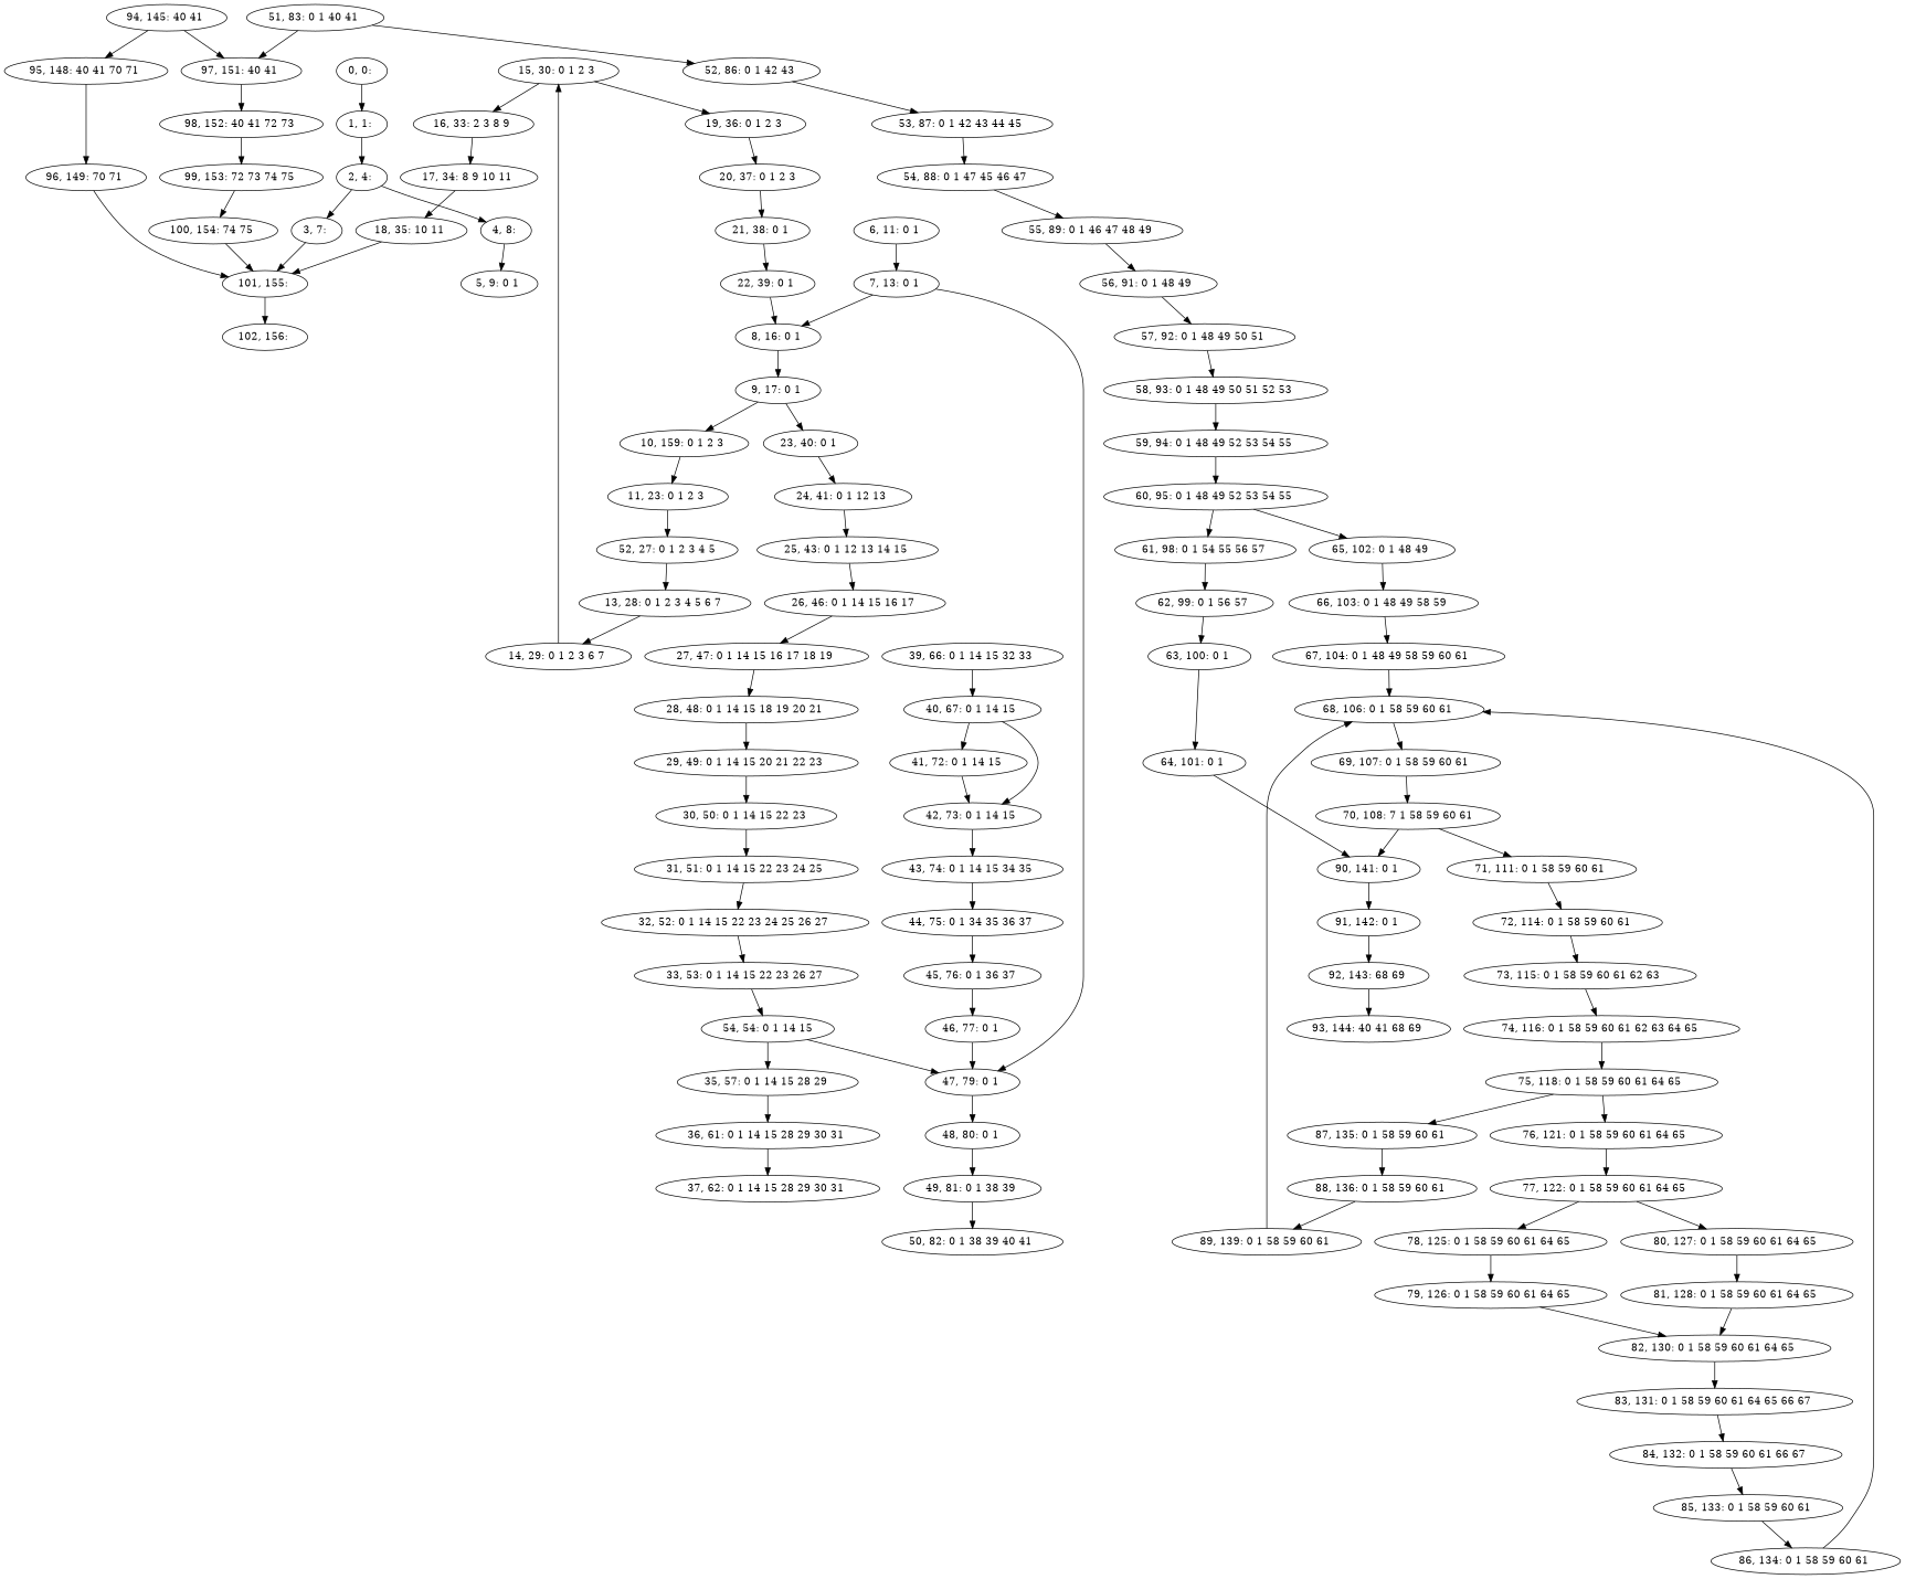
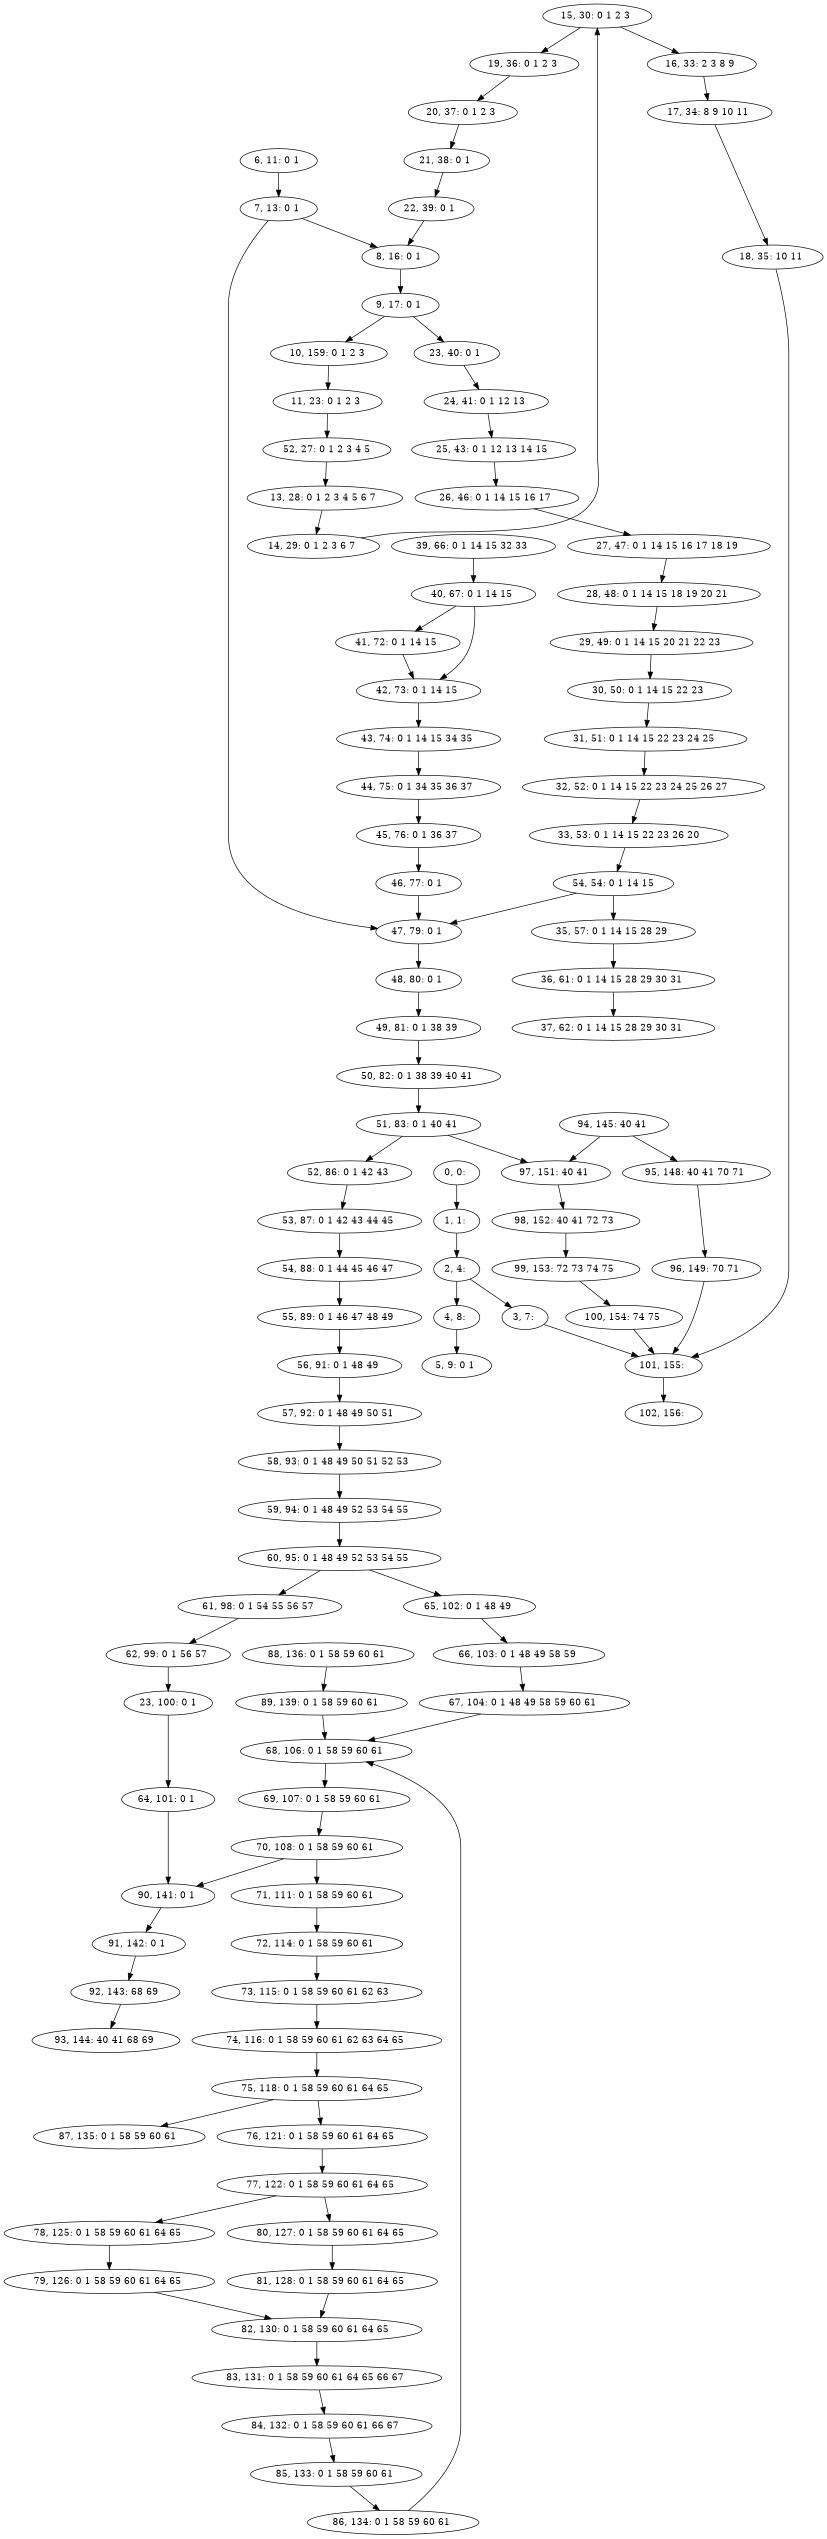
  digraph {
    n1 [label="0, 0: "]
    n2 [label="1, 1: "]
    n3 [label="2, 4: "]
    n4 [label="3, 7: "]
    n5 [label="4, 8: "]
    n6 [label="101, 155: "]
    n7 [label="5, 9: 0 1 "]
    n8 [label="102, 156: "]
    n9 [label="6, 11: 0 1 "]
    n10 [label="7, 13: 0 1 "]
    n11 [label="8, 16: 0 1 "]
    n12 [label="47, 79: 0 1 "]
    n13 [label="9, 17: 0 1 "]
    n14 [label="48, 80: 0 1 "]
    n15 [label="10, 159: 0 1 2 3 "]
    n16 [label="23, 40: 0 1 "]
    n17 [label="11, 23: 0 1 2 3 "]
    n18 [label="24, 41: 0 1 12 13 "]
    n19 [label="52, 27: 0 1 2 3 4 5"]
    n20 [label="13, 28: 0 1 2 3 4 5 6 7 "]
    n21 [label="14, 29: 0 1 2 3 6 7 "]
    n22 [label="15, 30: 0 1 2 3 "]
    n23 [label="16, 33: 2 3 8 9 "]
    n24 [label="19, 36: 0 1 2 3 "]
    n25 [label="17, 34: 8 9 10 11 "]
    n26 [label="20, 37: 0 1 2 3 "]
    n27 [label="18, 35: 10 11 "]
    n28 [label="21, 38: 0 1 "]
    n29 [label="22, 39: 0 1 "]
    n30 [label="25, 43: 0 1 12 13 14 15 "]
    n31 [label="26, 46: 0 1 14 15 16 17 "]
    n32 [label="27, 47: 0 1 14 15 16 17 18 19 "]
    n33 [label="28, 48: 0 1 14 15 18 19 20 21 "]
    n34 [label="29, 49: 0 1 14 15 20 21 22 23 "]
    n35 [label="30, 50: 0 1 14 15 22 23 "]
    n36 [label="31, 51: 0 1 14 15 22 23 24 25 "]
    n37 [label="32, 52: 0 1 14 15 22 23 24 25 26 27 "]
-   n38 [label="33, 53: 0 1 14 15 22 23 26 27 "]
+   n38 [label="33, 53: 0 1 14 15 22 23 26 20"]
    n39 [label="54, 54: 0 1 14 15"]
    n40 [label="35, 57: 0 1 14 15 28 29 "]
    n41 [label="36, 61: 0 1 14 15 28 29 30 31 "]
    n42 [label="37, 62: 0 1 14 15 28 29 30 31 "]
    n43 [label="39, 66: 0 1 14 15 32 33 "]
    n44 [label="40, 67: 0 1 14 15 "]
    n45 [label="41, 72: 0 1 14 15 "]
    n46 [label="42, 73: 0 1 14 15 "]
    n47 [label="43, 74: 0 1 14 15 34 35 "]
    n48 [label="44, 75: 0 1 34 35 36 37 "]
    n49 [label="45, 76: 0 1 36 37 "]
    n50 [label="46, 77: 0 1 "]
    n51 [label="49, 81: 0 1 38 39 "]
    n52 [label="50, 82: 0 1 38 39 40 41 "]
    n53 [label="51, 83: 0 1 40 41 "]
    n54 [label="52, 86: 0 1 42 43 "]
    n55 [label="97, 151: 40 41 "]
    n56 [label="53, 87: 0 1 42 43 44 45 "]
    n57 [label="98, 152: 40 41 72 73 "]
-   n58 [label="54, 88: 0 1 47 45 46 47"]
+   n58 [label="54, 88: 0 1 44 45 46 47 "]
    n59 [label="55, 89: 0 1 46 47 48 49 "]
    n60 [label="56, 91: 0 1 48 49 "]
    n61 [label="57, 92: 0 1 48 49 50 51 "]
    n62 [label="58, 93: 0 1 48 49 50 51 52 53 "]
    n63 [label="59, 94: 0 1 48 49 52 53 54 55 "]
    n64 [label="60, 95: 0 1 48 49 52 53 54 55 "]
    n65 [label="61, 98: 0 1 54 55 56 57 "]
    n66 [label="65, 102: 0 1 48 49 "]
    n67 [label="62, 99: 0 1 56 57 "]
    n68 [label="66, 103: 0 1 48 49 58 59 "]
-   n69 [label="63, 100: 0 1 "]
+   n69 [label="23, 100: 0 1"]
    n70 [label="64, 101: 0 1 "]
    n71 [label="90, 141: 0 1 "]
    n72 [label="91, 142: 0 1 "]
    n73 [label="67, 104: 0 1 48 49 58 59 60 61 "]
    n74 [label="68, 106: 0 1 58 59 60 61 "]
    n75 [label="69, 107: 0 1 58 59 60 61 "]
-   n76 [label="70, 108: 7 1 58 59 60 61"]
+   n76 [label="70, 108: 0 1 58 59 60 61 "]
    n77 [label="71, 111: 0 1 58 59 60 61 "]
    n78 [label="72, 114: 0 1 58 59 60 61 "]
    n79 [label="73, 115: 0 1 58 59 60 61 62 63 "]
    n80 [label="74, 116: 0 1 58 59 60 61 62 63 64 65 "]
    n81 [label="75, 118: 0 1 58 59 60 61 64 65 "]
    n82 [label="76, 121: 0 1 58 59 60 61 64 65 "]
    n83 [label="87, 135: 0 1 58 59 60 61 "]
    n84 [label="77, 122: 0 1 58 59 60 61 64 65 "]
    n85 [label="88, 136: 0 1 58 59 60 61 "]
    n86 [label="78, 125: 0 1 58 59 60 61 64 65 "]
    n87 [label="80, 127: 0 1 58 59 60 61 64 65 "]
    n88 [label="79, 126: 0 1 58 59 60 61 64 65 "]
    n89 [label="81, 128: 0 1 58 59 60 61 64 65 "]
    n90 [label="82, 130: 0 1 58 59 60 61 64 65 "]
    n91 [label="83, 131: 0 1 58 59 60 61 64 65 66 67 "]
    n92 [label="84, 132: 0 1 58 59 60 61 66 67 "]
    n93 [label="85, 133: 0 1 58 59 60 61 "]
    n94 [label="86, 134: 0 1 58 59 60 61 "]
    n95 [label="89, 139: 0 1 58 59 60 61 "]
    n96 [label="92, 143: 68 69 "]
    n97 [label="93, 144: 40 41 68 69 "]
    n98 [label="94, 145: 40 41 "]
    n99 [label="95, 148: 40 41 70 71 "]
    n100 [label="96, 149: 70 71 "]
    n101 [label="99, 153: 72 73 74 75 "]
    n102 [label="100, 154: 74 75 "]
    n1 -> n2
    n2 -> n3
    n3 -> n4
    n3 -> n5
    n4 -> n6
    n5 -> n7
    n6 -> n8
    n9 -> n10
    n10 -> n11
    n10 -> n12
    n11 -> n13
    n12 -> n14
    n13 -> n15
    n13 -> n16
    n14 -> n51
    n15 -> n17
    n16 -> n18
    n17 -> n19
    n18 -> n30
    n19 -> n20
    n20 -> n21
    n21 -> n22
    n22 -> n23
    n22 -> n24
    n23 -> n25
    n24 -> n26
    n25 -> n27
    n26 -> n28
    n27 -> n6
    n28 -> n29
    n29 -> n11
    n30 -> n31
    n31 -> n32
    n32 -> n33
    n33 -> n34
    n34 -> n35
    n35 -> n36
    n36 -> n37
    n37 -> n38
    n38 -> n39
    n39 -> n12
    n39 -> n40
    n40 -> n41
    n41 -> n42
    n43 -> n44
    n44 -> n45
    n44 -> n46
    n45 -> n46
    n46 -> n47
    n47 -> n48
    n48 -> n49
    n49 -> n50
    n50 -> n12
    n51 -> n52
+   n52 -> n53
    n53 -> n54
    n53 -> n55
    n54 -> n56
    n55 -> n57
    n56 -> n58
    n57 -> n101
    n58 -> n59
    n59 -> n60
    n60 -> n61
    n61 -> n62
    n62 -> n63
    n63 -> n64
    n64 -> n65
    n64 -> n66
    n65 -> n67
    n66 -> n68
    n67 -> n69
    n68 -> n73
    n69 -> n70
    n70 -> n71
    n71 -> n72
    n72 -> n96
    n73 -> n74
    n74 -> n75
    n75 -> n76
    n76 -> n71
    n76 -> n77
    n77 -> n78
    n78 -> n79
    n79 -> n80
    n80 -> n81
    n81 -> n82
    n81 -> n83
    n82 -> n84
-   n83 -> n85
    n84 -> n86
    n84 -> n87
    n85 -> n95
    n86 -> n88
    n87 -> n89
    n88 -> n90
    n89 -> n90
    n90 -> n91
    n91 -> n92
    n92 -> n93
    n93 -> n94
    n94 -> n74
    n95 -> n74
    n96 -> n97
    n98 -> n55
    n98 -> n99
    n99 -> n100
    n100 -> n6
    n101 -> n102
    n102 -> n6
  }
